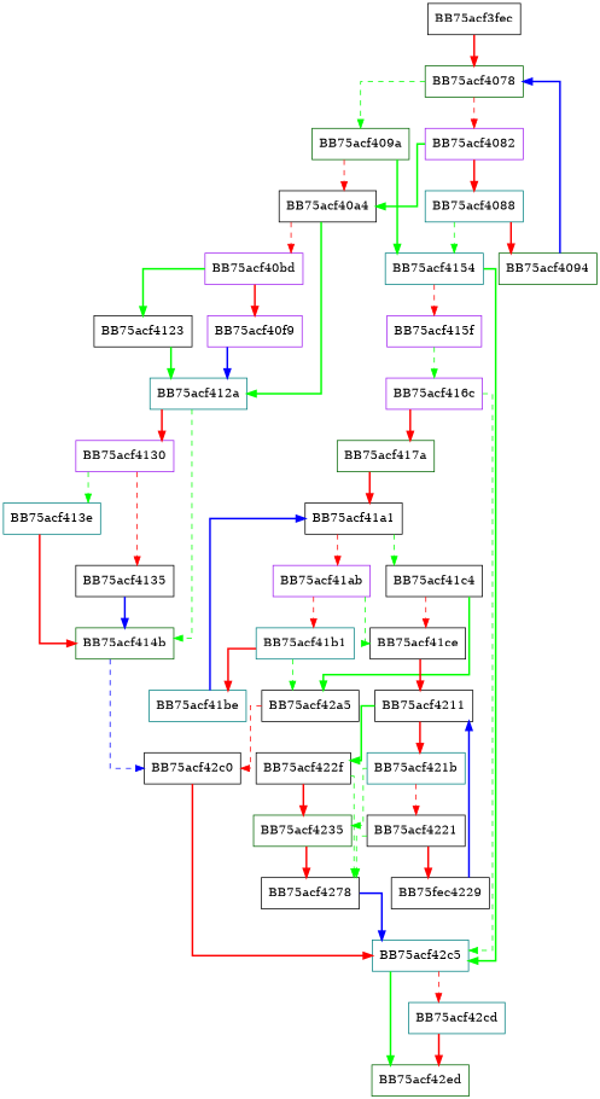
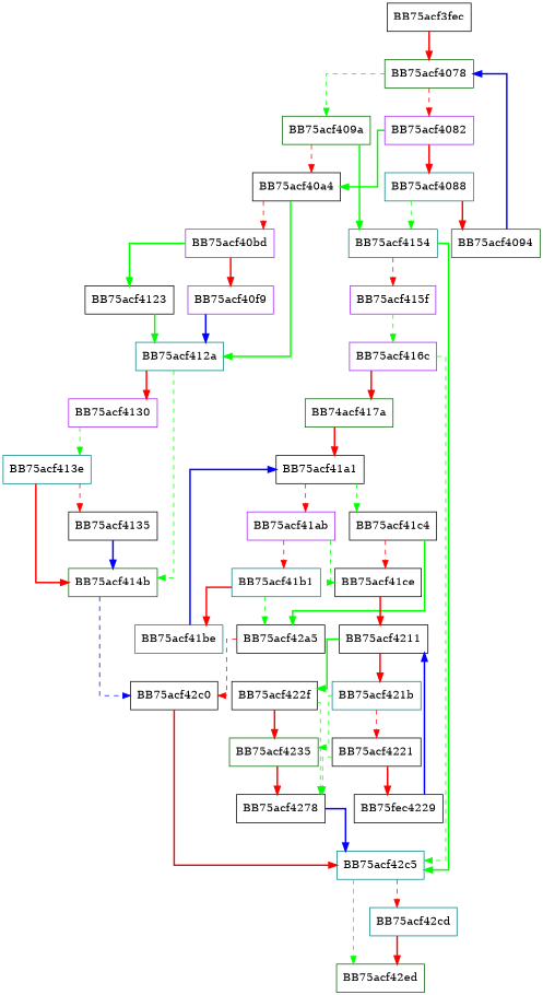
  digraph {
    splines=ortho
    node [color=black shape=box]
    edge [color=red style=bold]
    BB75acf4078 [color=darkgreen]
    BB75acf3fec
    BB75acf409a [color=darkgreen]
    BB75acf4082 [color=purple]
    BB75acf40a4
    BB75acf4154 [color=teal]
    BB75acf4088 [color=teal]
    BB75acf412a [color=teal]
    BB75acf40bd [color=purple]
    BB75acf42c5 [color=teal]
    BB75acf415f [color=purple]
    BB75acf4094 [color=darkgreen]
    BB75acf414b [color=darkgreen]
    BB75acf4130 [color=purple]
    BB75acf4123
    BB75acf40f9 [color=purple]
    BB75acf42ed [color=darkgreen]
    BB75acf42cd [color=teal]
    BB75acf416c [color=purple]
    BB75acf42c0
    BB75acf413e [color=teal]
    BB75acf4135
-   BB75acf417a [color=darkgreen]
+   BB75acf417a [color=darkgreen label=BB74acf417a]
    BB75acf41a1
    BB75acf41c4
    BB75acf41ab [color=purple]
    BB75acf41ce
    BB75acf42a5
    BB75acf41b1 [color=teal]
    BB75acf4211
    BB75acf41be [color=teal]
    BB75acf422f
    BB75acf421b [color=teal]
    BB75acf4235 [color=darkgreen]
    BB75acf4278
    BB75acf4221
    n37 [label=BB75fec4229]
    BB75acf4078 -> BB75acf409a [color=green style=dashed]
    BB75acf4078 -> BB75acf4082 [style=dashed]
    BB75acf3fec -> BB75acf4078
    BB75acf409a -> BB75acf40a4 [style=dashed]
    BB75acf409a -> BB75acf4154 [color=green]
    BB75acf4082 -> BB75acf40a4 [color=green]
    BB75acf4082 -> BB75acf4088
    BB75acf40a4 -> BB75acf412a [color=green]
    BB75acf40a4 -> BB75acf40bd [style=dashed]
    BB75acf4154 -> BB75acf42c5 [color=green]
    BB75acf4154 -> BB75acf415f [style=dashed]
    BB75acf4088 -> BB75acf4154 [color=green style=dashed]
    BB75acf4088 -> BB75acf4094
    BB75acf412a -> BB75acf414b [color=green style=dashed]
    BB75acf412a -> BB75acf4130
    BB75acf40bd -> BB75acf4123 [color=green]
    BB75acf40bd -> BB75acf40f9
-   BB75acf42c5 -> BB75acf42ed [color=green]
+   BB75acf42c5 -> BB75acf42ed [color=green style=dashed]
    BB75acf42c5 -> BB75acf42cd [style=dashed]
    BB75acf415f -> BB75acf416c [color=green style=dashed]
    BB75acf4094 -> BB75acf4078 [color=blue]
    BB75acf414b -> BB75acf42c0 [color=blue style=dashed]
    BB75acf4130 -> BB75acf413e [color=green style=dashed]
-   BB75acf4130 -> BB75acf4135 [style=dashed]
+   BB75acf413e -> BB75acf4135 [style=dashed]
    BB75acf4123 -> BB75acf412a [color=green]
    BB75acf40f9 -> BB75acf412a [color=blue]
    BB75acf42cd -> BB75acf42ed
    BB75acf416c -> BB75acf42c5 [color=green style=dashed]
    BB75acf416c -> BB75acf417a
    BB75acf42c0 -> BB75acf42c5
    BB75acf413e -> BB75acf414b
    BB75acf4135 -> BB75acf414b [color=blue]
    BB75acf417a -> BB75acf41a1
    BB75acf41a1 -> BB75acf41c4 [color=green style=dashed]
    BB75acf41a1 -> BB75acf41ab [style=dashed]
    BB75acf41c4 -> BB75acf41ce [style=dashed]
    BB75acf41c4 -> BB75acf42a5 [color=green]
    BB75acf41ab -> BB75acf41ce [color=green style=dashed]
    BB75acf41ab -> BB75acf41b1 [style=dashed]
    BB75acf41ce -> BB75acf4211
    BB75acf42a5 -> BB75acf42c0 [style=dashed]
    BB75acf41b1 -> BB75acf42a5 [color=green style=dashed]
    BB75acf41b1 -> BB75acf41be
    BB75acf4211 -> BB75acf422f [color=green]
    BB75acf4211 -> BB75acf421b
    BB75acf41be -> BB75acf41a1 [color=blue]
    BB75acf422f -> BB75acf4235
    BB75acf422f -> BB75acf4278 [color=green style=dashed]
    BB75acf421b -> BB75acf4235 [color=green style=dashed]
    BB75acf421b -> BB75acf4221 [style=dashed]
    BB75acf4235 -> BB75acf4278
    BB75acf4278 -> BB75acf42c5 [color=blue]
    BB75acf4221 -> BB75acf4278 [color=green style=dashed]
    BB75acf4221 -> n37
    n37 -> BB75acf4211 [color=blue]
  }
